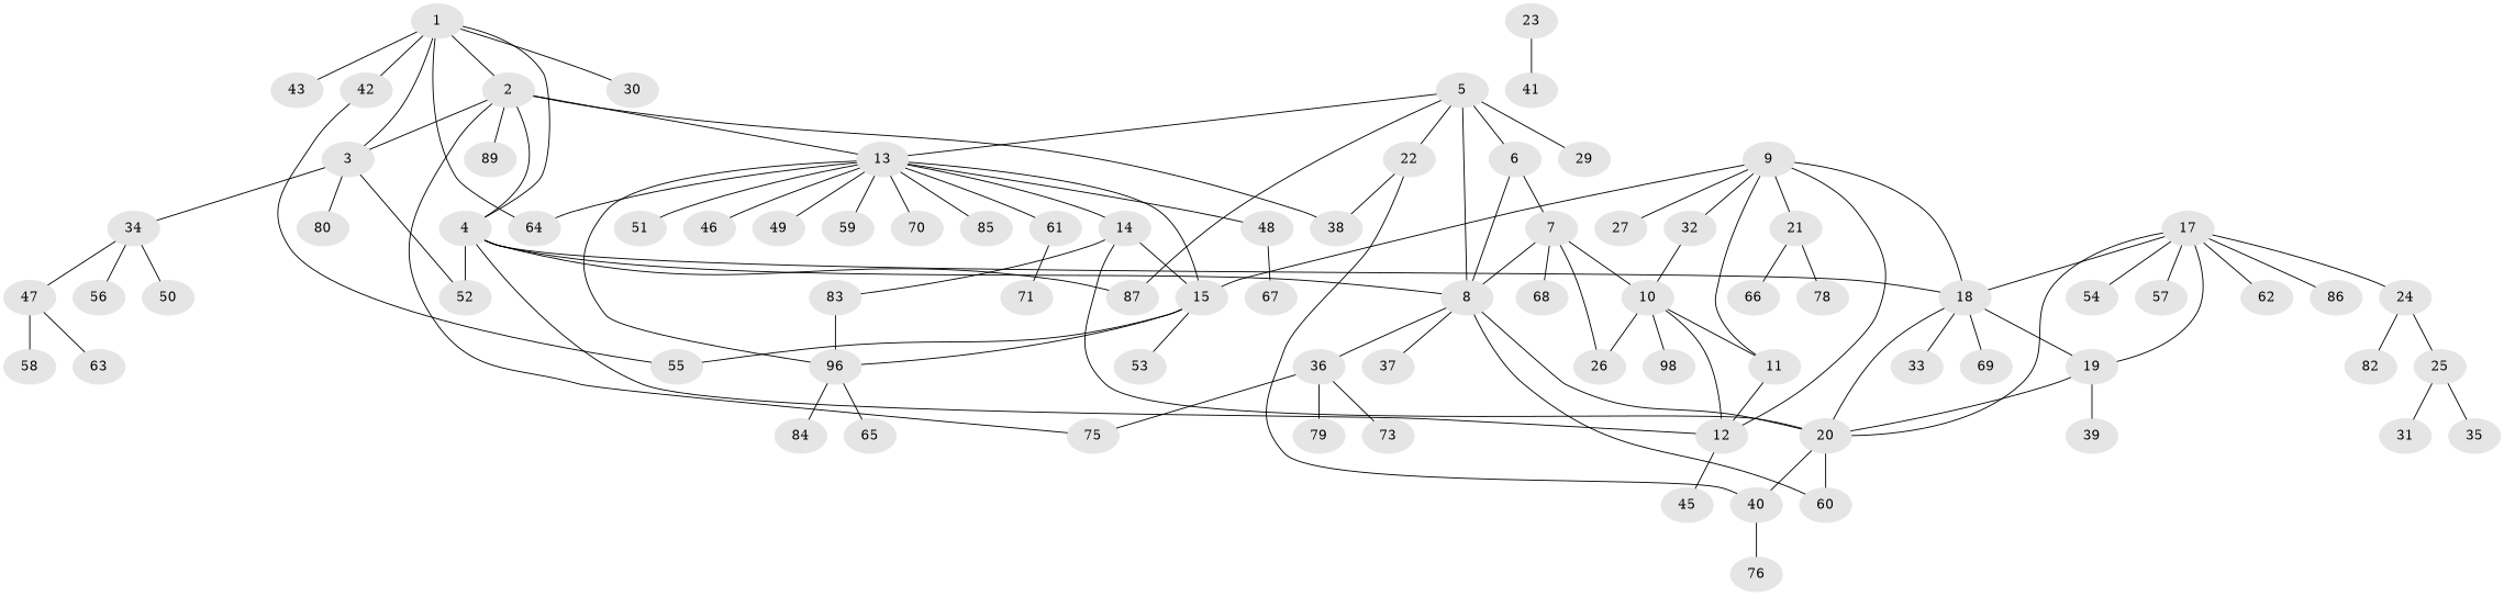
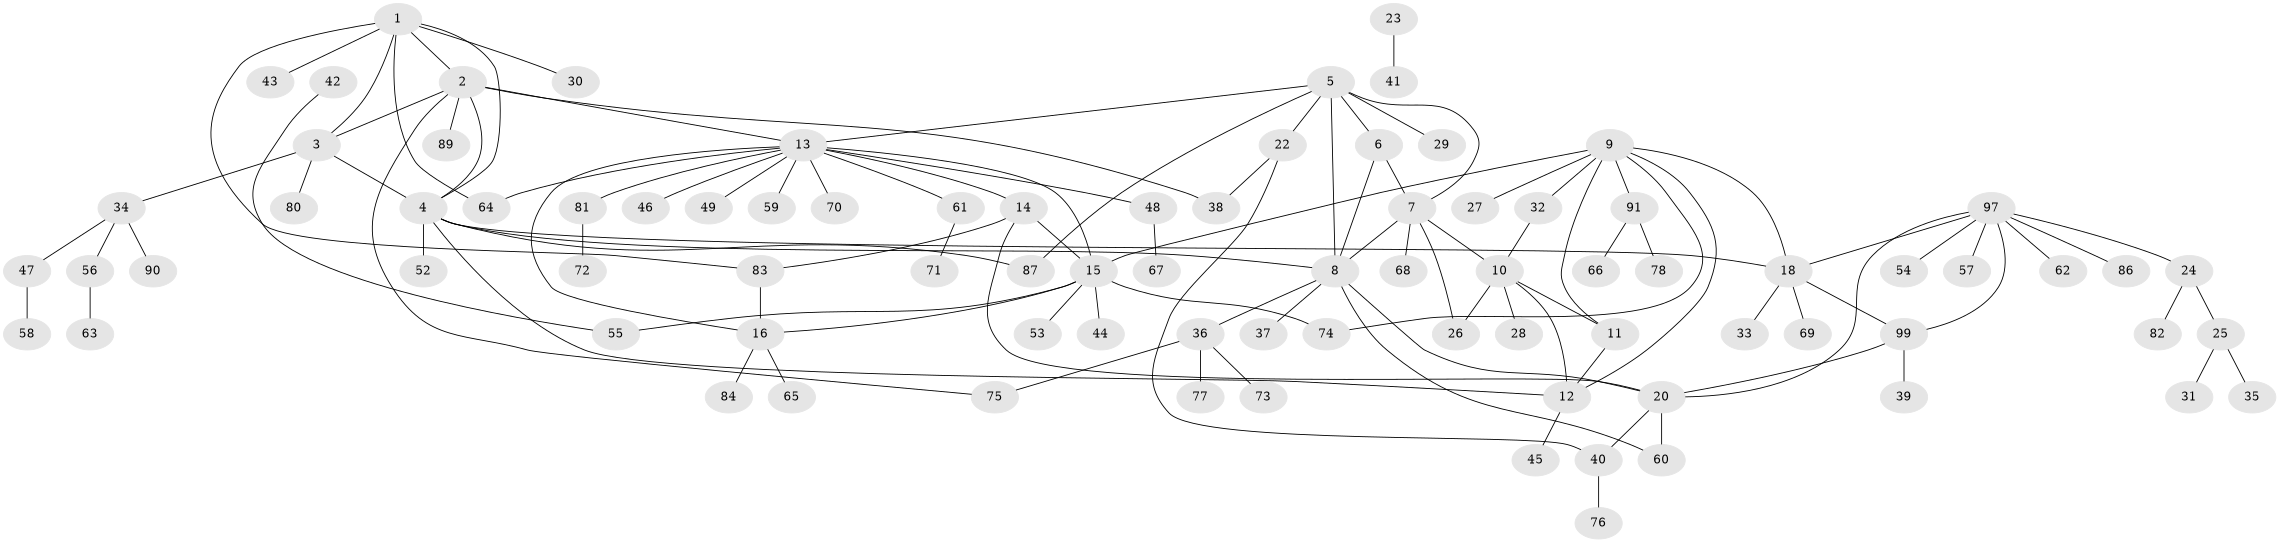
  graph {
    node [color=gray90 style=filled]
    1
    2
    3
    4
    30
    42
    43
    64
    13
    38
    75
    n12 [label=89]
    34
    80
    8
    12
    18
    52
    n19 [label=87]
    55
    15
    14
-   16 [label=96]
+   16
    46
    48
    49
-   51
+   51 [label=81]
    59
    61
    70
-   85
    47
-   50
+   50 [label=90]
    56
    20
    36
    37
    60
    45
-   19
+   19 [label=99]
    33
    69
    5
    6
    7
    22
    29
    10
    26
    68
    40
    11
-   28 [label=98]
+   28
    73
-   79
+   79 [label=77]
    9
-   21
+   21 [label=91]
    27
    32
+   74
+   44
    53
    66
    78
    83
    65
    84
    67
+   72
    71
-   17
+   17 [label=97]
    24
    54
    57
    62
    86
    39
    25
    82
    76
    23
    41
    31
    35
    58
    63
    1 -- 2
    1 -- 3
    1 -- 4
    1 -- 30
-   1 -- 42
+   1 -- 83
    1 -- 43
    1 -- 64
    2 -- 3
    2 -- 4
    2 -- 13
    2 -- 38
    2 -- 75
    2 -- n12
-   3 -- 52
+   3 -- 4
    3 -- 34
    3 -- 80
    4 -- 8
    4 -- 12
    4 -- 18
    4 -- 52
    4 -- n19
    42 -- 55
    13 -- 64
    13 -- 15
    13 -- 14
    13 -- 16
    13 -- 46
    13 -- 48
    13 -- 49
    13 -- 51
    13 -- 59
    13 -- 61
    13 -- 70
-   13 -- 85
    34 -- 47
    34 -- 50
    34 -- 56
    8 -- 20
    8 -- 36
    8 -- 37
    8 -- 60
    12 -- 45
-   18 -- 20
    18 -- 19
    18 -- 33
    18 -- 69
    15 -- 55
    15 -- 16
+   15 -- 74
+   15 -- 44
    15 -- 53
    14 -- 15
    14 -- 20
    14 -- 83
    16 -- 65
    16 -- 84
    48 -- 67
+   51 -- 72
    61 -- 71
    47 -- 58
-   47 -- 63
+   56 -- 63
    20 -- 60
    20 -- 40
    36 -- 75
    36 -- 73
    36 -- 79
    19 -- 20
    19 -- 39
    5 -- 13
    5 -- 8
    5 -- n19
    5 -- 6
+   5 -- 7
    5 -- 22
    5 -- 29
    6 -- 8
    6 -- 7
    7 -- 8
    7 -- 10
    7 -- 26
    7 -- 68
    22 -- 38
    22 -- 40
    10 -- 12
    10 -- 26
    10 -- 11
    10 -- 28
    40 -- 76
    11 -- 12
    9 -- 12
    9 -- 18
    9 -- 15
    9 -- 11
    9 -- 21
    9 -- 27
    9 -- 32
+   9 -- 74
    21 -- 66
    21 -- 78
    32 -- 10
    83 -- 16
    17 -- 18
    17 -- 20
    17 -- 19
    17 -- 24
    17 -- 54
    17 -- 57
    17 -- 62
    17 -- 86
    24 -- 25
    24 -- 82
    25 -- 31
    25 -- 35
    23 -- 41
  }
